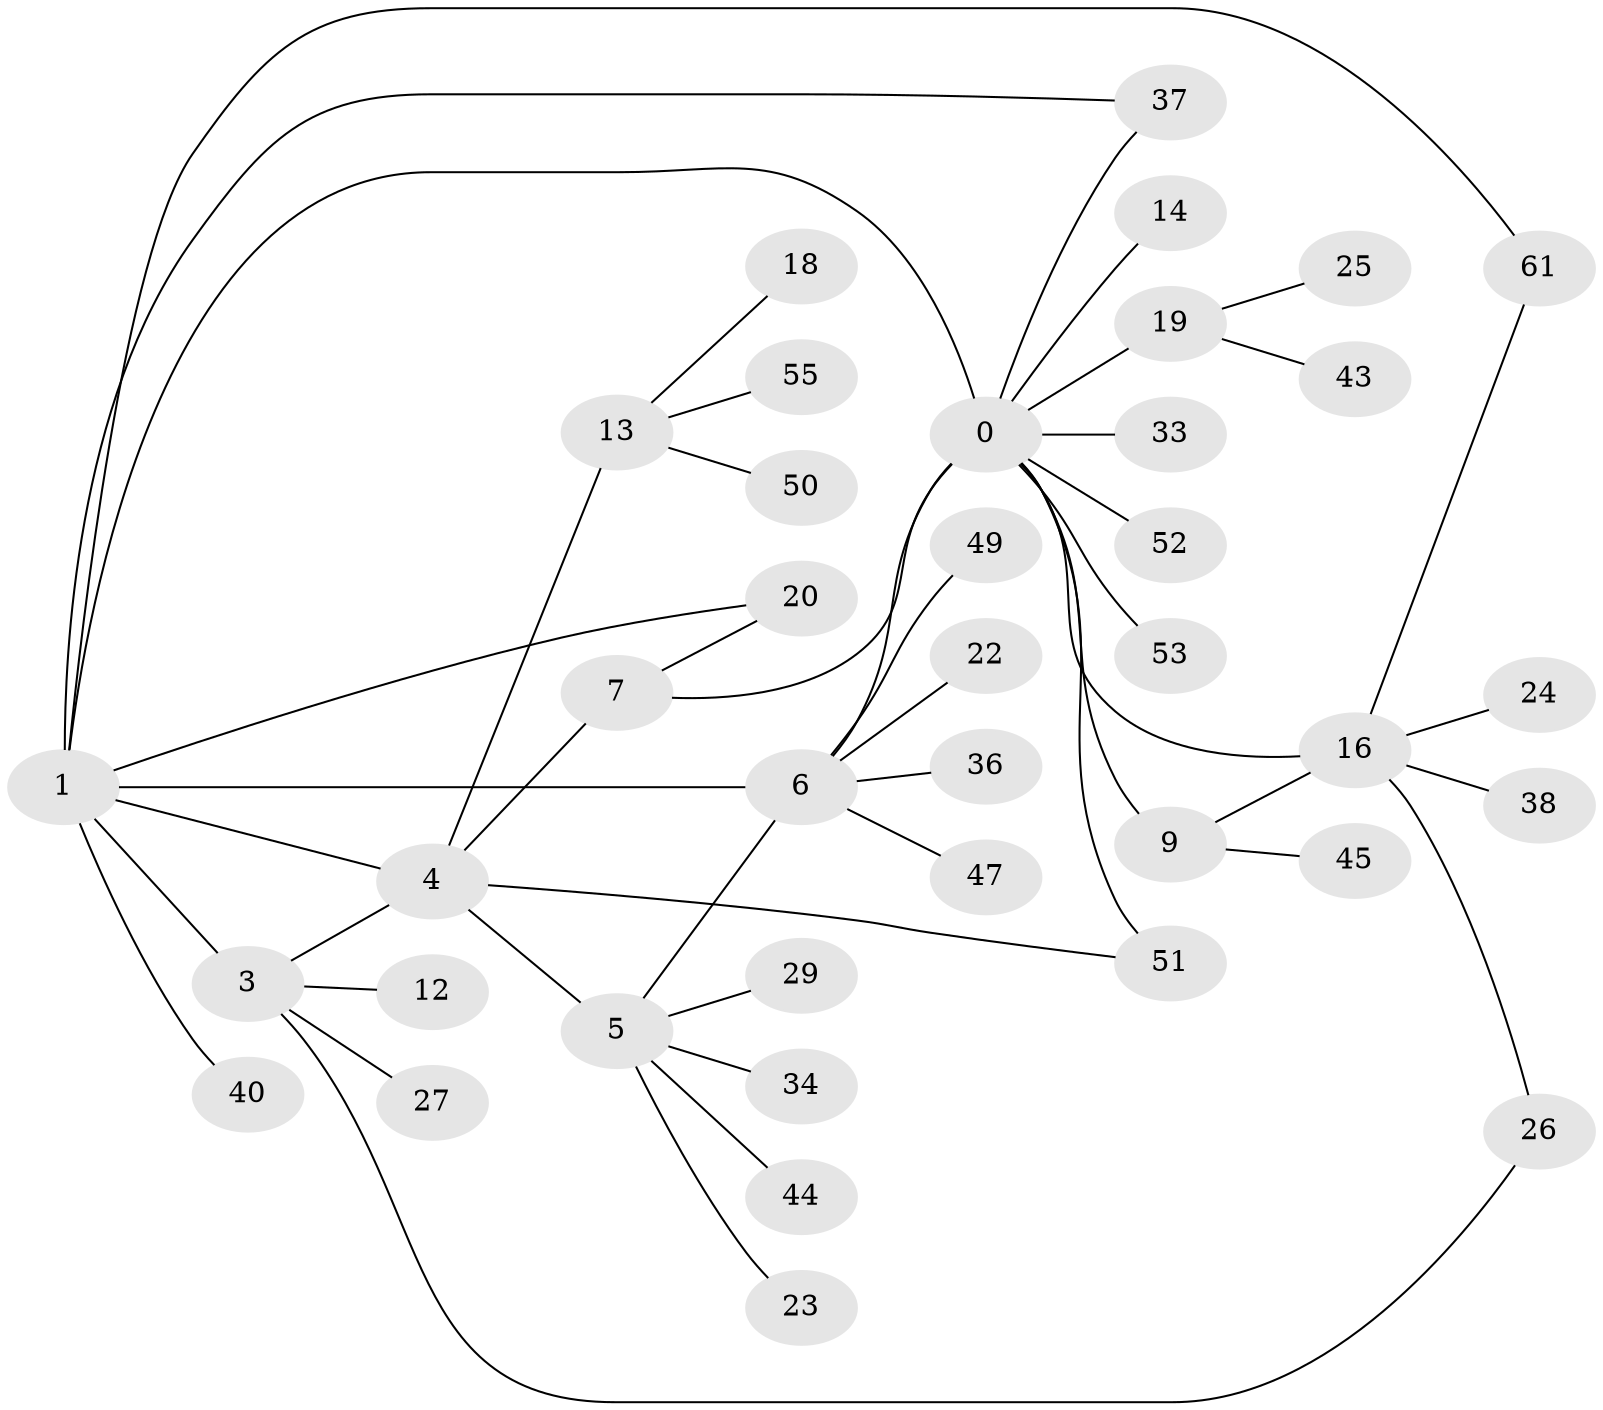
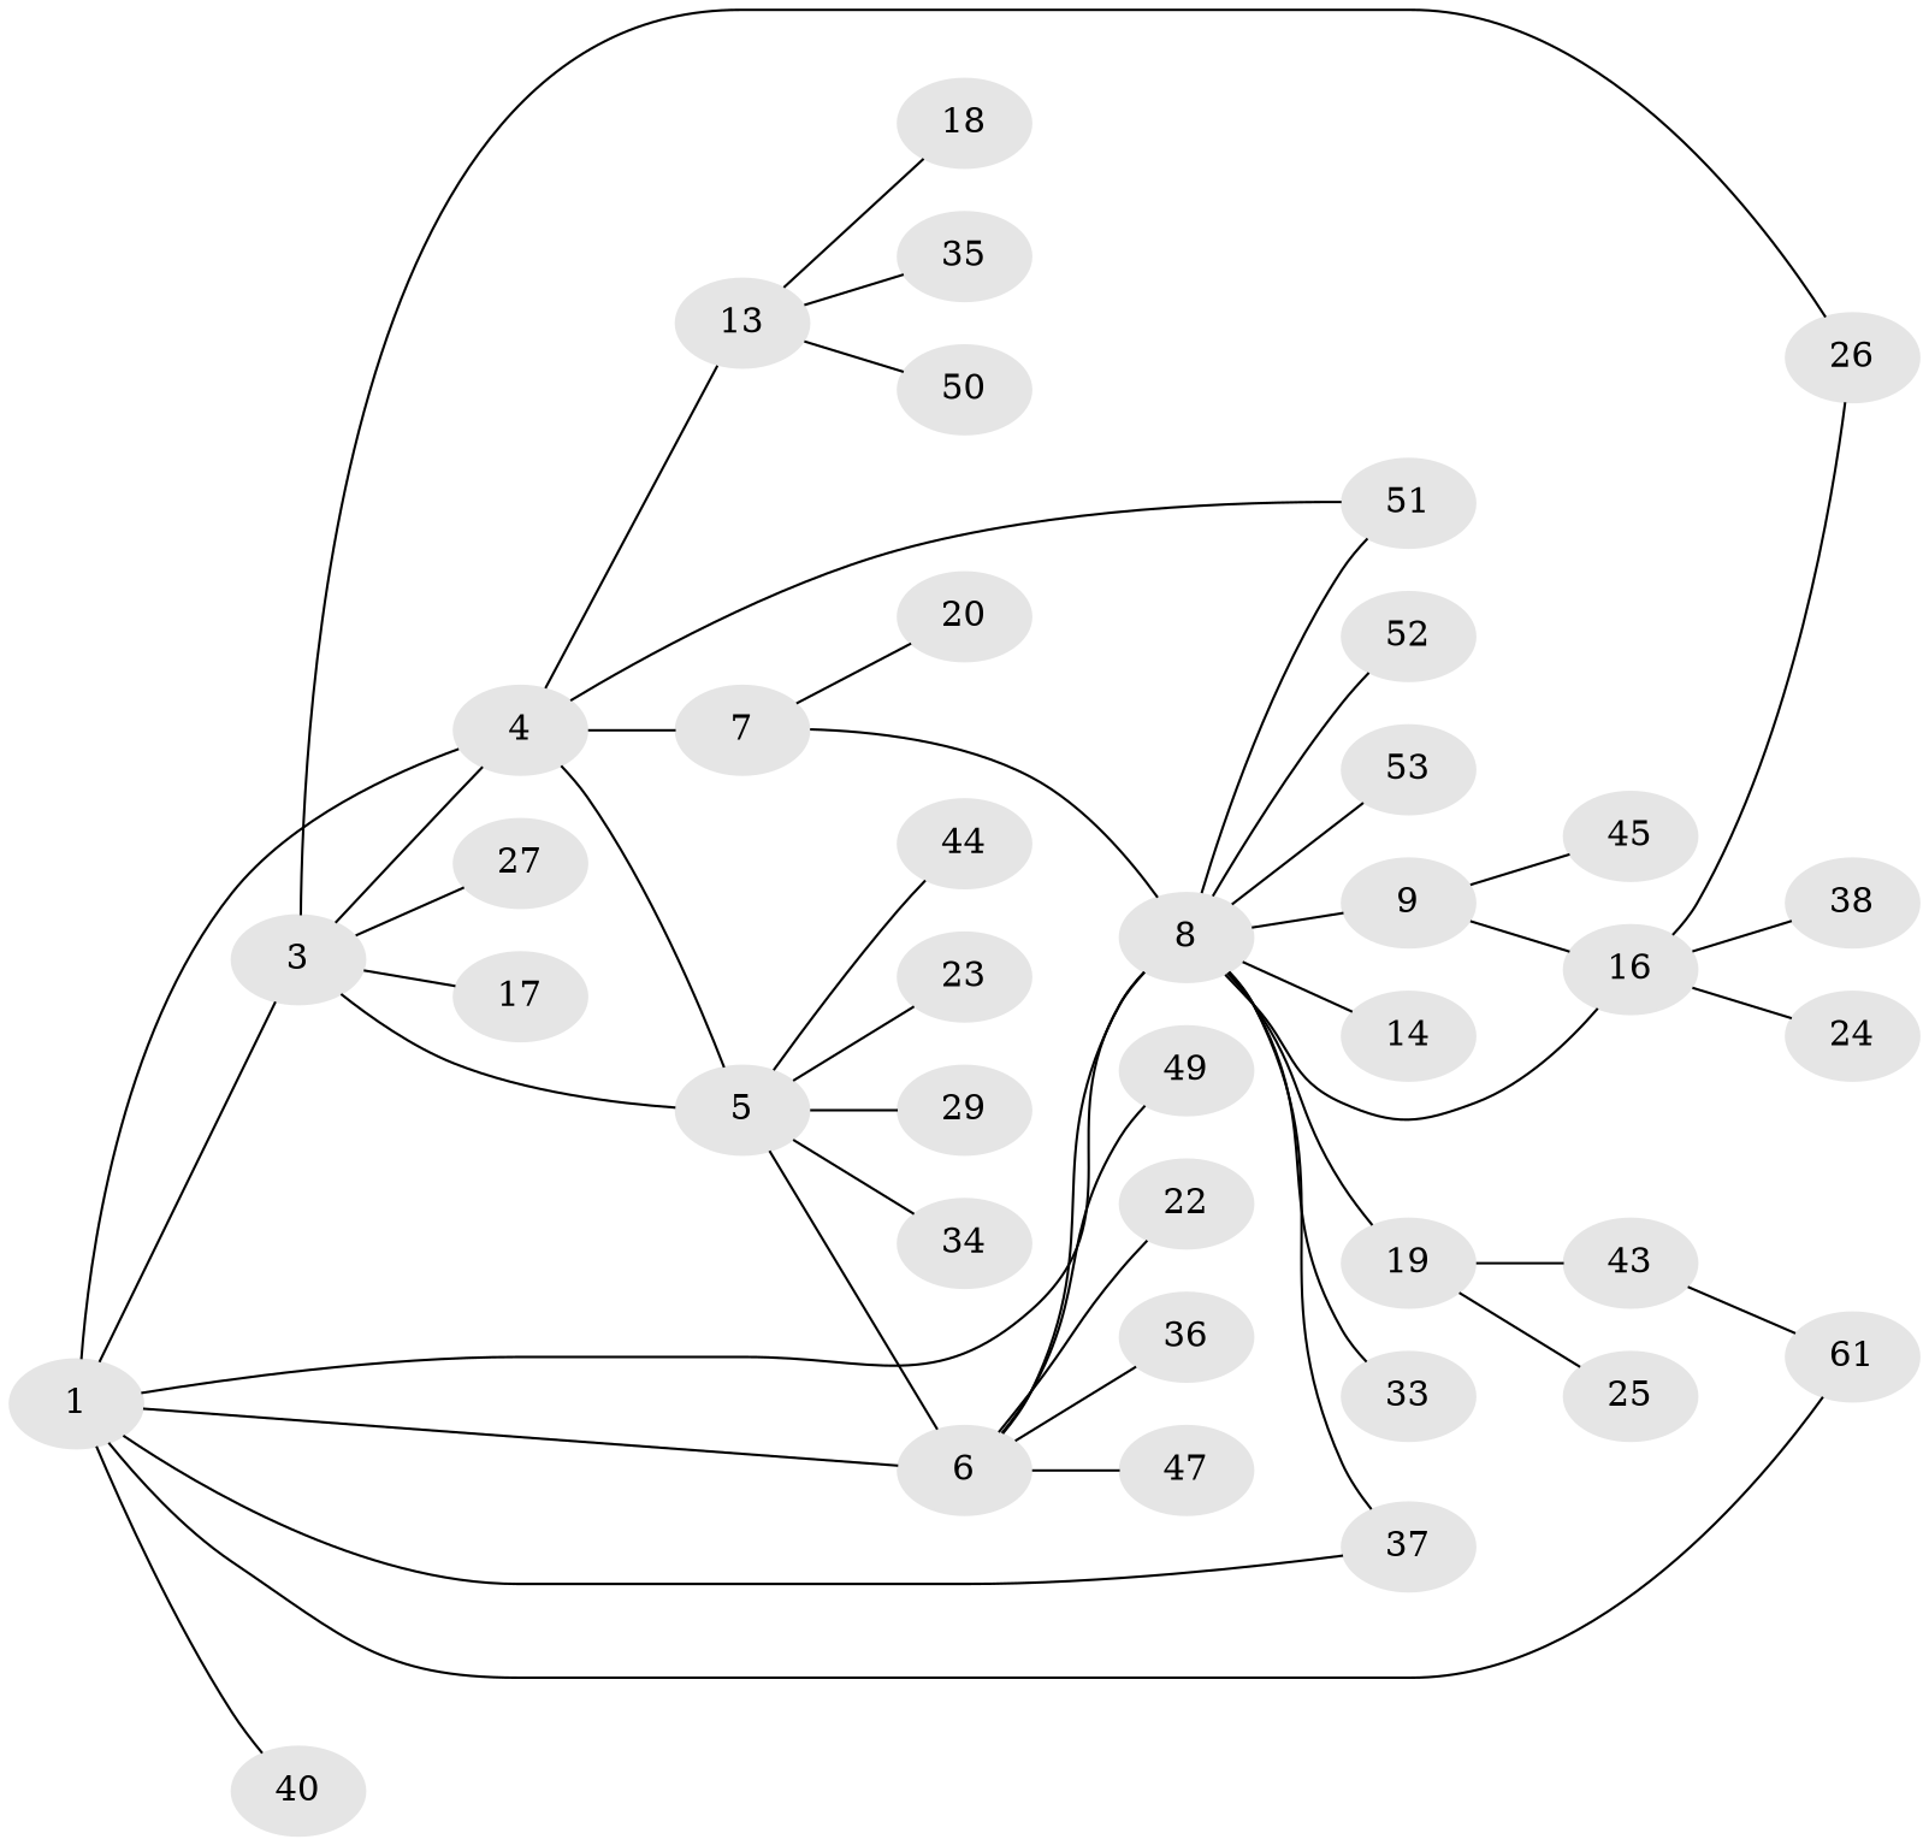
  graph {
    rankdir=LR
    node [color=gray90 style=filled]
    1 [super="+2"]
    3 [super="+30"]
    4 [super="+10"]
    6 [super="+11"]
-   8 [super="+48" label=0]
+   8 [super="+48"]
    20 [super="+42"]
    n7 [label=61]
    37
    40
    5 [super="+15"]
-   12
+   12 [label=17]
    26
    27
    7
    13 [super="+17"]
    51
    22 [super="+28"]
    36
    47
    49
    9 [super="+32"]
    14 [super="+39"]
    16 [super="+31"]
    19 [super="+46"]
    33
    52
    53
    23 [super="+41"]
    29
    34
    44
    45
    18
-   35 [label=55]
+   35
    50
    24
    38
    25
    43
    1 -- 3
    1 -- 4 [weight=2]
    1 -- 6
    1 -- 8
-   1 -- 20
    1 -- n7
    1 -- 37
    1 -- 40
    3 -- 4
+   3 -- 5
    3 -- 12
    3 -- 26
    3 -- 27
    4 -- 5
    4 -- 7
    4 -- 13
    4 -- 51
    6 -- 8
    6 -- 22
    6 -- 36
    6 -- 47
    6 -- 49
    8 -- 37
    8 -- 51
    8 -- 9
    8 -- 14
    8 -- 16
    8 -- 19
    8 -- 33
    8 -- 52
    8 -- 53
    5 -- 6
    5 -- 23
    5 -- 29
    5 -- 34
    5 -- 44
    7 -- 8
    7 -- 20
    13 -- 18
    13 -- 35
    13 -- 50
    9 -- 16
    9 -- 45
-   16 -- n7
+   43 -- n7
    16 -- 26
    16 -- 24
    16 -- 38
    19 -- 25
    19 -- 43
  }
